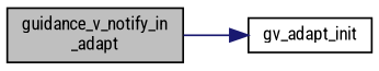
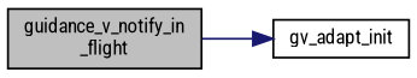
  digraph {
    rankdir=LR
    fontname="Roboto Condensed"
    node [color=black fontname="Roboto Condensed" fontsize=10 shape=record style=filled]
-   n1 [fillcolor=grey75 fontcolor=black height=0.2 label="guidance_v_notify_in\l_adapt" width=0.4]
+   n1 [fillcolor=grey75 fontcolor=black height=0.2 label="guidance_v_notify_in\l_flight" width=0.4]
    n2 [fillcolor=white height=0.2 label=gv_adapt_init width=0.4]
    n1 -> n2 [color=midnightblue fontname="Roboto Condensed" fontsize=10 labelfontname=FreeSans labelfontsize=10 style=solid]
  }
